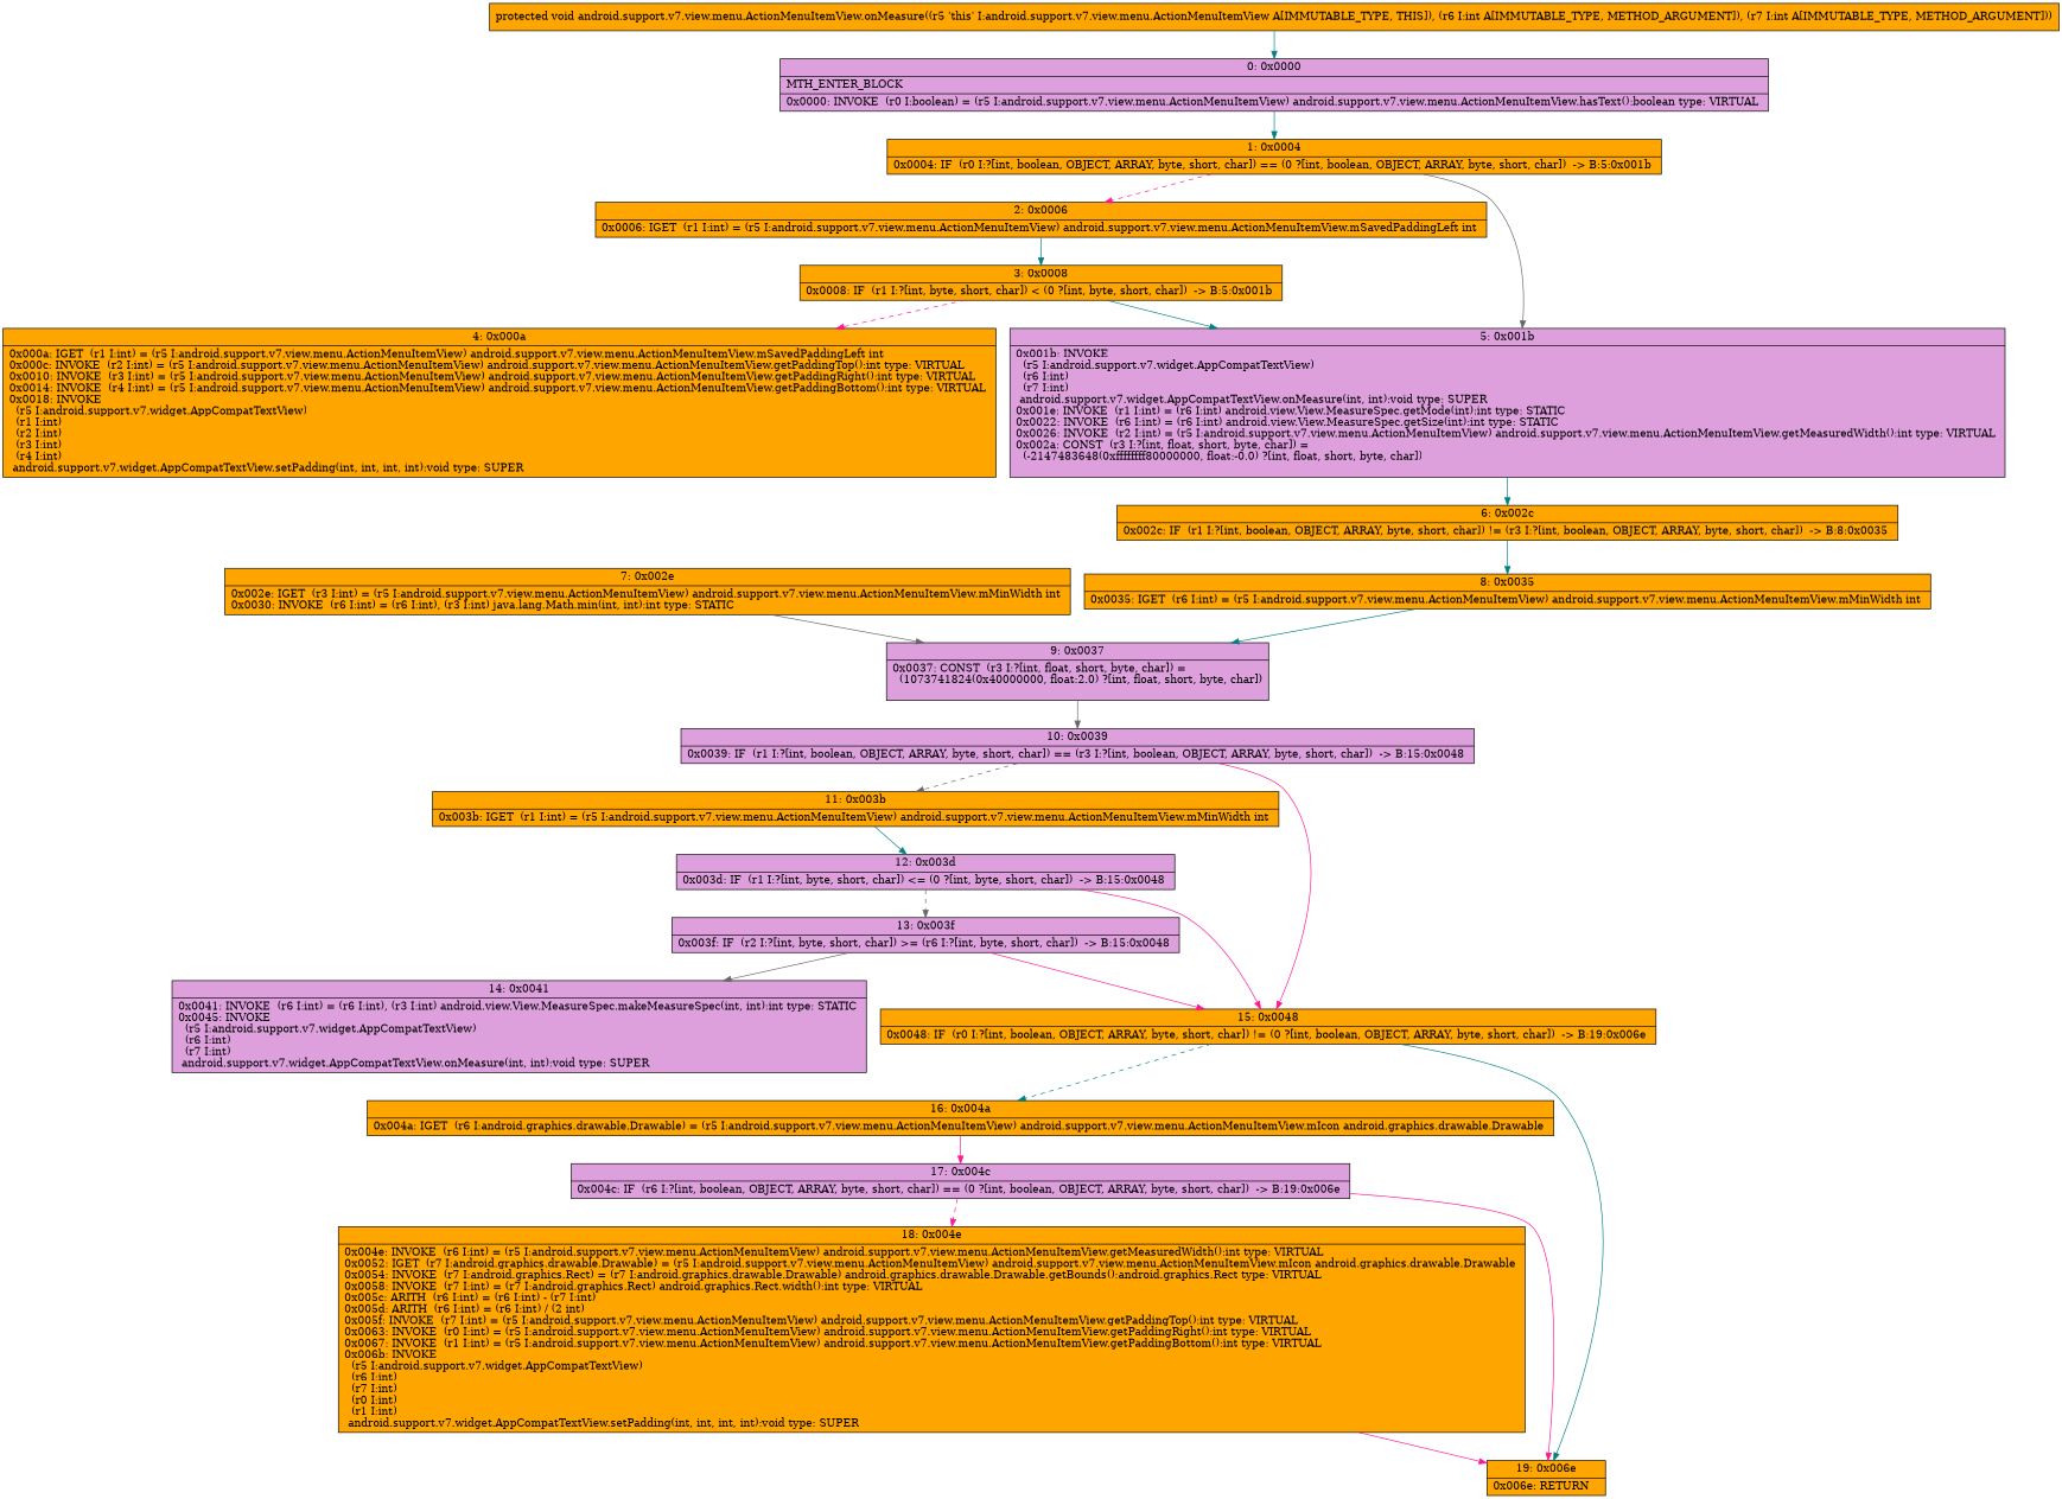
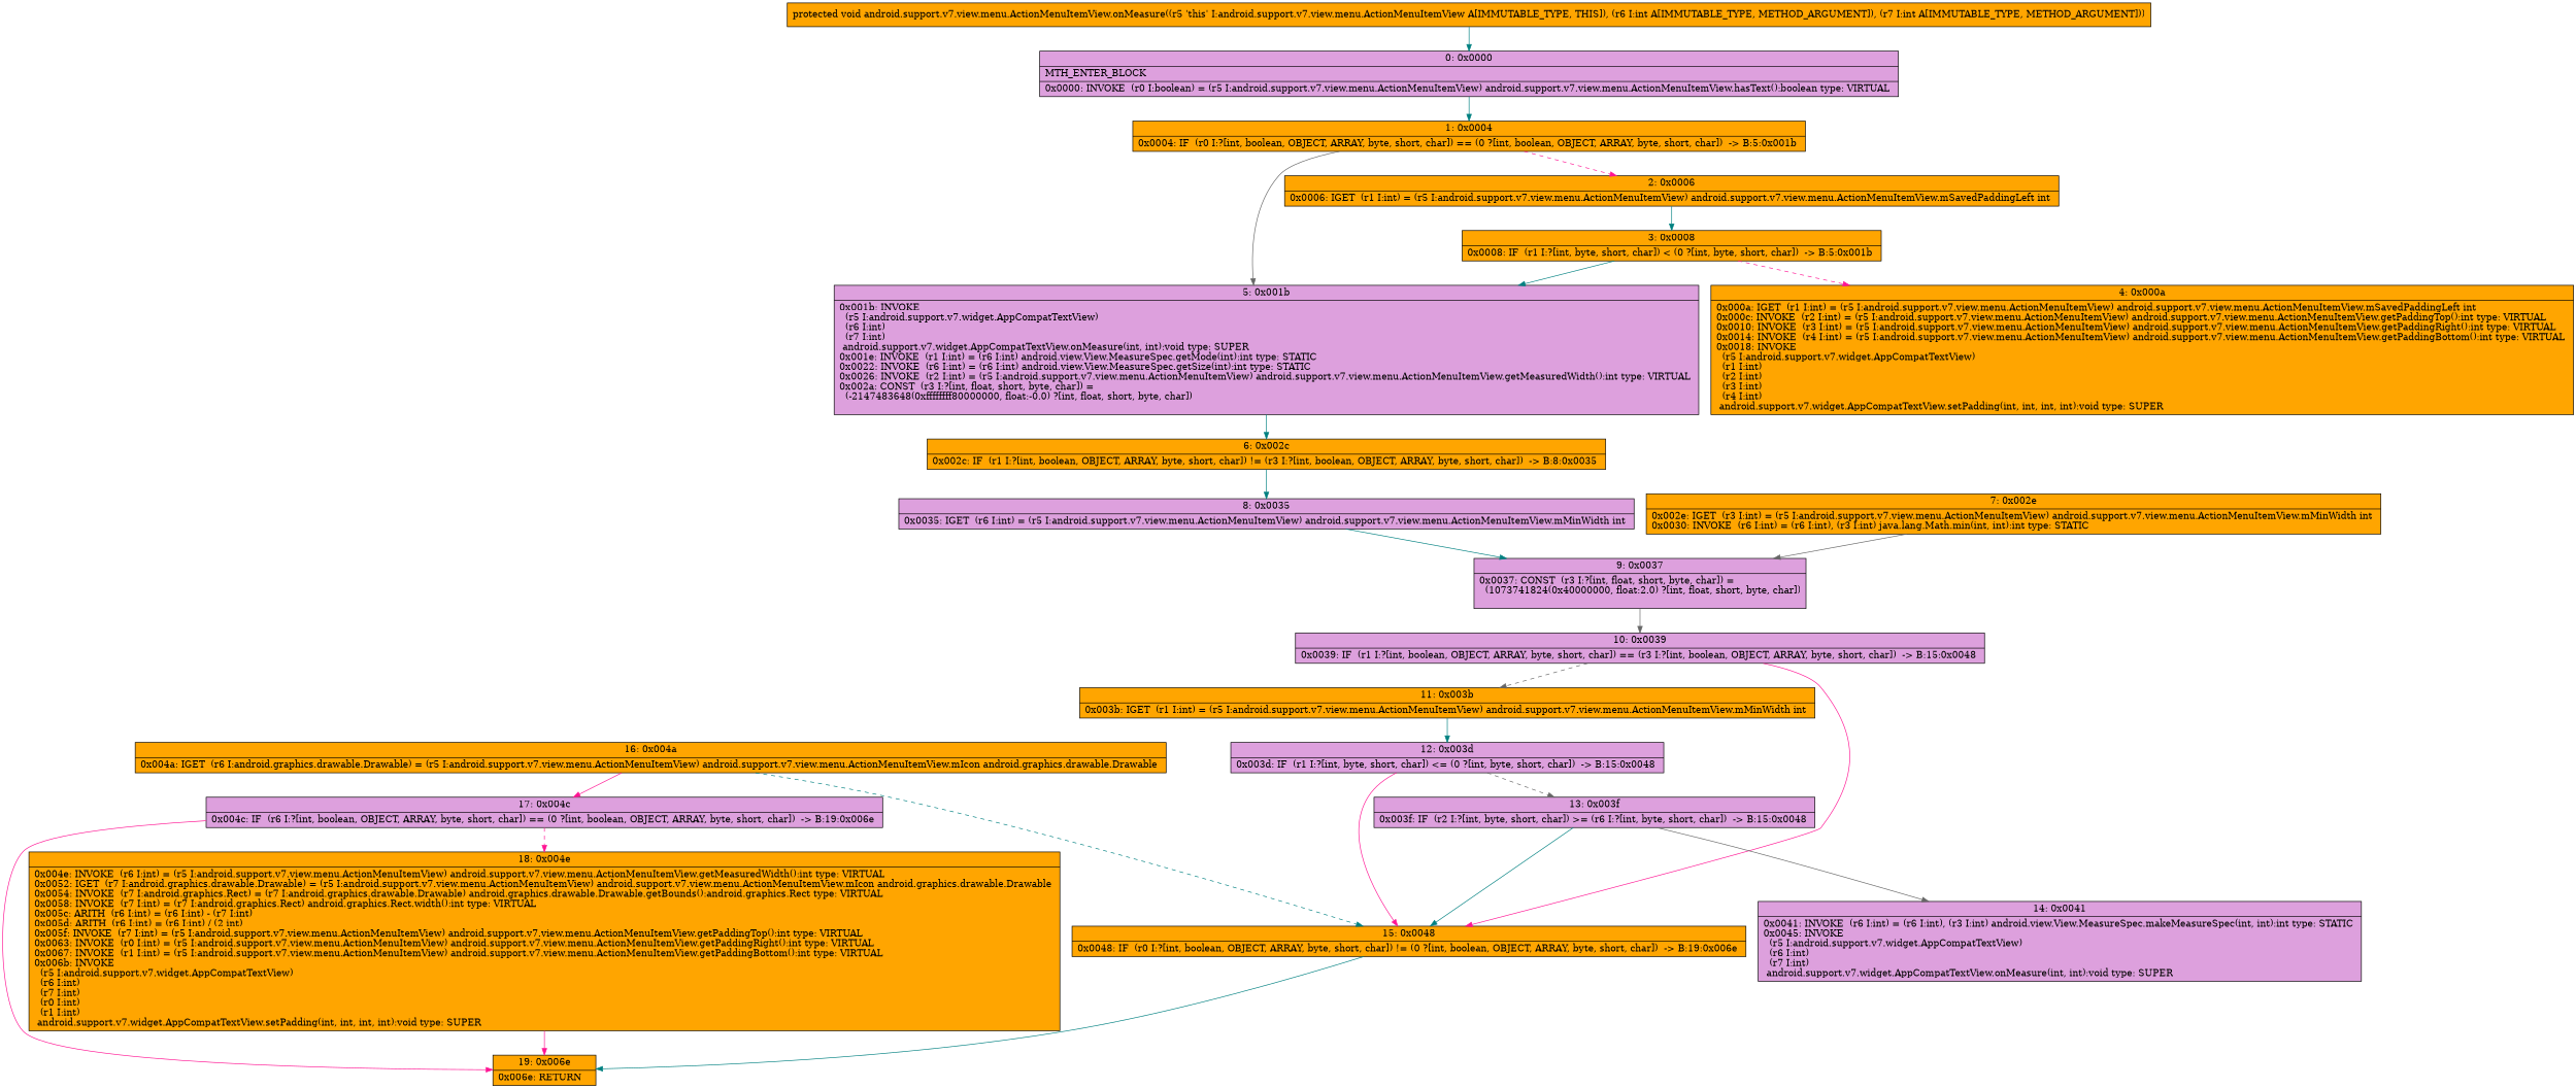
  digraph {
    node [fillcolor=orange shape=record style=filled]
    edge [color=teal]
    n1 [fillcolor=plum label="{0\:\ 0x0000|MTH_ENTER_BLOCK\l|0x0000: INVOKE  (r0 I:boolean) = (r5 I:android.support.v7.view.menu.ActionMenuItemView) android.support.v7.view.menu.ActionMenuItemView.hasText():boolean type: VIRTUAL \l}"]
    n2 [label="{1\:\ 0x0004|0x0004: IF  (r0 I:?[int, boolean, OBJECT, ARRAY, byte, short, char]) == (0 ?[int, boolean, OBJECT, ARRAY, byte, short, char])  \-\> B:5:0x001b \l}"]
    n3 [label="{2\:\ 0x0006|0x0006: IGET  (r1 I:int) = (r5 I:android.support.v7.view.menu.ActionMenuItemView) android.support.v7.view.menu.ActionMenuItemView.mSavedPaddingLeft int \l}"]
    n4 [fillcolor=plum label="{5\:\ 0x001b|0x001b: INVOKE  \l  (r5 I:android.support.v7.widget.AppCompatTextView)\l  (r6 I:int)\l  (r7 I:int)\l android.support.v7.widget.AppCompatTextView.onMeasure(int, int):void type: SUPER \l0x001e: INVOKE  (r1 I:int) = (r6 I:int) android.view.View.MeasureSpec.getMode(int):int type: STATIC \l0x0022: INVOKE  (r6 I:int) = (r6 I:int) android.view.View.MeasureSpec.getSize(int):int type: STATIC \l0x0026: INVOKE  (r2 I:int) = (r5 I:android.support.v7.view.menu.ActionMenuItemView) android.support.v7.view.menu.ActionMenuItemView.getMeasuredWidth():int type: VIRTUAL \l0x002a: CONST  (r3 I:?[int, float, short, byte, char]) = \l  (\-2147483648(0xffffffff80000000, float:\-0.0) ?[int, float, short, byte, char])\l \l}"]
    n5 [label="{3\:\ 0x0008|0x0008: IF  (r1 I:?[int, byte, short, char]) \< (0 ?[int, byte, short, char])  \-\> B:5:0x001b \l}"]
    n6 [label="{6\:\ 0x002c|0x002c: IF  (r1 I:?[int, boolean, OBJECT, ARRAY, byte, short, char]) != (r3 I:?[int, boolean, OBJECT, ARRAY, byte, short, char])  \-\> B:8:0x0035 \l}"]
    n7 [label="{4\:\ 0x000a|0x000a: IGET  (r1 I:int) = (r5 I:android.support.v7.view.menu.ActionMenuItemView) android.support.v7.view.menu.ActionMenuItemView.mSavedPaddingLeft int \l0x000c: INVOKE  (r2 I:int) = (r5 I:android.support.v7.view.menu.ActionMenuItemView) android.support.v7.view.menu.ActionMenuItemView.getPaddingTop():int type: VIRTUAL \l0x0010: INVOKE  (r3 I:int) = (r5 I:android.support.v7.view.menu.ActionMenuItemView) android.support.v7.view.menu.ActionMenuItemView.getPaddingRight():int type: VIRTUAL \l0x0014: INVOKE  (r4 I:int) = (r5 I:android.support.v7.view.menu.ActionMenuItemView) android.support.v7.view.menu.ActionMenuItemView.getPaddingBottom():int type: VIRTUAL \l0x0018: INVOKE  \l  (r5 I:android.support.v7.widget.AppCompatTextView)\l  (r1 I:int)\l  (r2 I:int)\l  (r3 I:int)\l  (r4 I:int)\l android.support.v7.widget.AppCompatTextView.setPadding(int, int, int, int):void type: SUPER \l}"]
-   n8 [label="{8\:\ 0x0035|0x0035: IGET  (r6 I:int) = (r5 I:android.support.v7.view.menu.ActionMenuItemView) android.support.v7.view.menu.ActionMenuItemView.mMinWidth int \l}"]
+   n8 [fillcolor=plum label="{8\:\ 0x0035|0x0035: IGET  (r6 I:int) = (r5 I:android.support.v7.view.menu.ActionMenuItemView) android.support.v7.view.menu.ActionMenuItemView.mMinWidth int \l}"]
    n9 [label="{7\:\ 0x002e|0x002e: IGET  (r3 I:int) = (r5 I:android.support.v7.view.menu.ActionMenuItemView) android.support.v7.view.menu.ActionMenuItemView.mMinWidth int \l0x0030: INVOKE  (r6 I:int) = (r6 I:int), (r3 I:int) java.lang.Math.min(int, int):int type: STATIC \l}"]
    n10 [fillcolor=plum label="{9\:\ 0x0037|0x0037: CONST  (r3 I:?[int, float, short, byte, char]) = \l  (1073741824(0x40000000, float:2.0) ?[int, float, short, byte, char])\l \l}"]
    n11 [fillcolor=plum label="{10\:\ 0x0039|0x0039: IF  (r1 I:?[int, boolean, OBJECT, ARRAY, byte, short, char]) == (r3 I:?[int, boolean, OBJECT, ARRAY, byte, short, char])  \-\> B:15:0x0048 \l}"]
    n12 [label="{11\:\ 0x003b|0x003b: IGET  (r1 I:int) = (r5 I:android.support.v7.view.menu.ActionMenuItemView) android.support.v7.view.menu.ActionMenuItemView.mMinWidth int \l}"]
    n13 [label="{15\:\ 0x0048|0x0048: IF  (r0 I:?[int, boolean, OBJECT, ARRAY, byte, short, char]) != (0 ?[int, boolean, OBJECT, ARRAY, byte, short, char])  \-\> B:19:0x006e \l}"]
    n14 [fillcolor=plum label="{12\:\ 0x003d|0x003d: IF  (r1 I:?[int, byte, short, char]) \<= (0 ?[int, byte, short, char])  \-\> B:15:0x0048 \l}"]
    n15 [label="{16\:\ 0x004a|0x004a: IGET  (r6 I:android.graphics.drawable.Drawable) = (r5 I:android.support.v7.view.menu.ActionMenuItemView) android.support.v7.view.menu.ActionMenuItemView.mIcon android.graphics.drawable.Drawable \l}"]
    n16 [label="{19\:\ 0x006e|0x006e: RETURN   \l}"]
    n17 [fillcolor=plum label="{13\:\ 0x003f|0x003f: IF  (r2 I:?[int, byte, short, char]) \>= (r6 I:?[int, byte, short, char])  \-\> B:15:0x0048 \l}"]
    n18 [fillcolor=plum label="{14\:\ 0x0041|0x0041: INVOKE  (r6 I:int) = (r6 I:int), (r3 I:int) android.view.View.MeasureSpec.makeMeasureSpec(int, int):int type: STATIC \l0x0045: INVOKE  \l  (r5 I:android.support.v7.widget.AppCompatTextView)\l  (r6 I:int)\l  (r7 I:int)\l android.support.v7.widget.AppCompatTextView.onMeasure(int, int):void type: SUPER \l}"]
    n19 [fillcolor=plum label="{17\:\ 0x004c|0x004c: IF  (r6 I:?[int, boolean, OBJECT, ARRAY, byte, short, char]) == (0 ?[int, boolean, OBJECT, ARRAY, byte, short, char])  \-\> B:19:0x006e \l}"]
    n20 [label="{18\:\ 0x004e|0x004e: INVOKE  (r6 I:int) = (r5 I:android.support.v7.view.menu.ActionMenuItemView) android.support.v7.view.menu.ActionMenuItemView.getMeasuredWidth():int type: VIRTUAL \l0x0052: IGET  (r7 I:android.graphics.drawable.Drawable) = (r5 I:android.support.v7.view.menu.ActionMenuItemView) android.support.v7.view.menu.ActionMenuItemView.mIcon android.graphics.drawable.Drawable \l0x0054: INVOKE  (r7 I:android.graphics.Rect) = (r7 I:android.graphics.drawable.Drawable) android.graphics.drawable.Drawable.getBounds():android.graphics.Rect type: VIRTUAL \l0x0058: INVOKE  (r7 I:int) = (r7 I:android.graphics.Rect) android.graphics.Rect.width():int type: VIRTUAL \l0x005c: ARITH  (r6 I:int) = (r6 I:int) \- (r7 I:int) \l0x005d: ARITH  (r6 I:int) = (r6 I:int) \/ (2 int) \l0x005f: INVOKE  (r7 I:int) = (r5 I:android.support.v7.view.menu.ActionMenuItemView) android.support.v7.view.menu.ActionMenuItemView.getPaddingTop():int type: VIRTUAL \l0x0063: INVOKE  (r0 I:int) = (r5 I:android.support.v7.view.menu.ActionMenuItemView) android.support.v7.view.menu.ActionMenuItemView.getPaddingRight():int type: VIRTUAL \l0x0067: INVOKE  (r1 I:int) = (r5 I:android.support.v7.view.menu.ActionMenuItemView) android.support.v7.view.menu.ActionMenuItemView.getPaddingBottom():int type: VIRTUAL \l0x006b: INVOKE  \l  (r5 I:android.support.v7.widget.AppCompatTextView)\l  (r6 I:int)\l  (r7 I:int)\l  (r0 I:int)\l  (r1 I:int)\l android.support.v7.widget.AppCompatTextView.setPadding(int, int, int, int):void type: SUPER \l}"]
    n21 [label="{protected void android.support.v7.view.menu.ActionMenuItemView.onMeasure((r5 'this' I:android.support.v7.view.menu.ActionMenuItemView A[IMMUTABLE_TYPE, THIS]), (r6 I:int A[IMMUTABLE_TYPE, METHOD_ARGUMENT]), (r7 I:int A[IMMUTABLE_TYPE, METHOD_ARGUMENT])) }"]
    n1 -> n2
    n2 -> n3 [color=deeppink style=dashed]
    n2 -> n4 [color=gray40]
    n3 -> n5
    n4 -> n6
    n5 -> n4
    n5 -> n7 [color=deeppink style=dashed]
    n6 -> n8
    n8 -> n10
    n9 -> n10 [color=gray40]
    n10 -> n11 [color=gray40]
    n11 -> n12 [color=gray40 style=dashed]
    n11 -> n13 [color=deeppink]
    n12 -> n14
-   n13 -> n15 [style=dashed]
+   n15 -> n13 [style=dashed]
    n13 -> n16
    n14 -> n13 [color=deeppink]
    n14 -> n17 [color=gray40 style=dashed]
    n15 -> n19 [color=deeppink]
-   n17 -> n13 [color=deeppink]
+   n17 -> n13
    n17 -> n18 [color=gray40 style=solid]
    n19 -> n16 [color=deeppink]
    n19 -> n20 [color=deeppink style=dashed]
    n20 -> n16 [color=deeppink]
    n21 -> n1
  }
